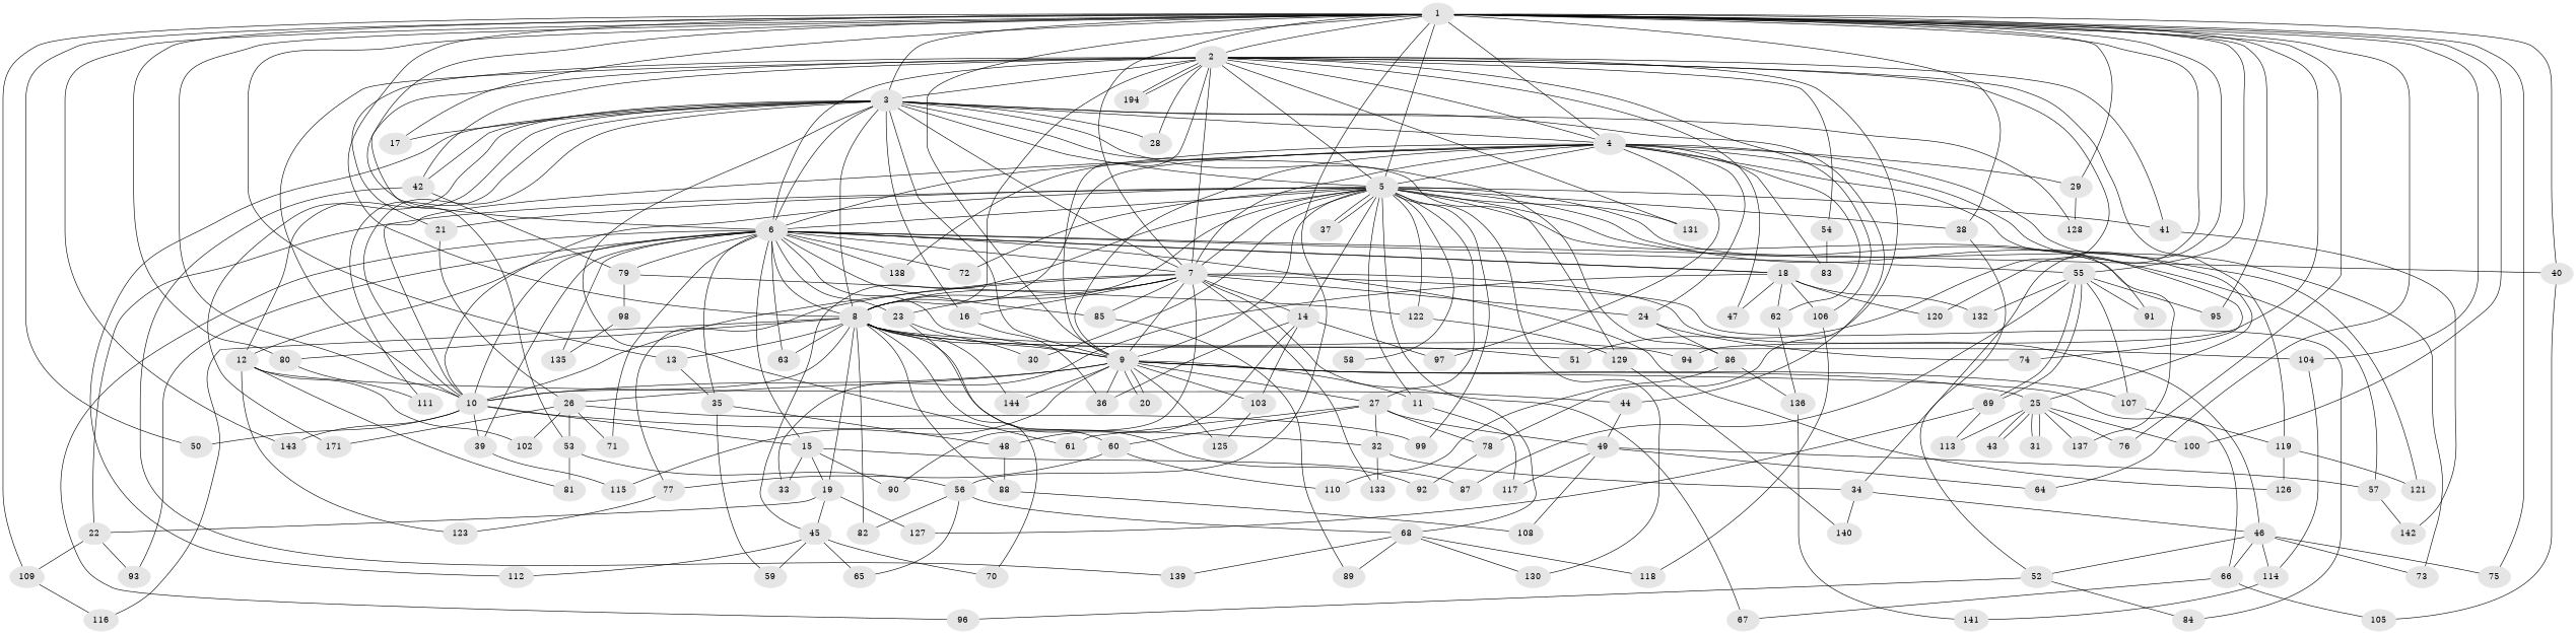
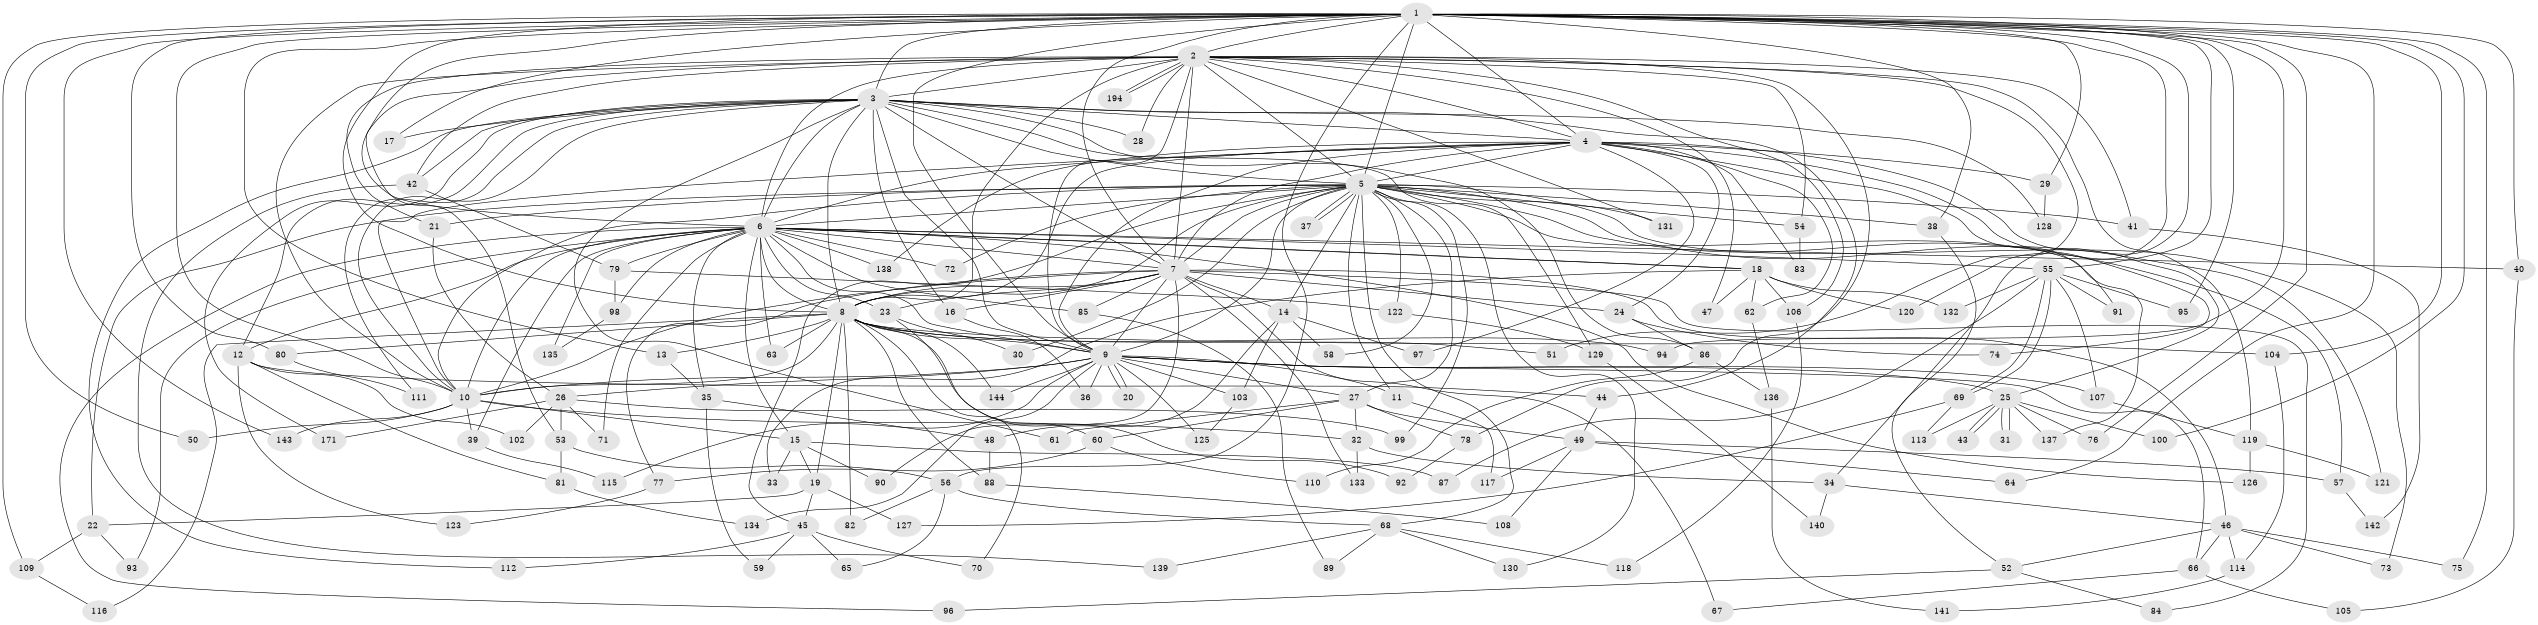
  graph {
    node [color=gray90 style=filled]
    1
    2
    3
    4
    5
    6
    7
    8
    9
    10
    13
    17
    29
    34
    38
    40
    50
    55
    56
    64
    75
    76
    80
    94
    95
    100
    104
    109
    120
    143
    21
    28
    41
    42
    47
    51
    53
    54
    78
    106
    119
    n42 [label=194]
    131
    12
    16
    44
    61
    86
    n49 [label=171]
    111
    112
    128
    129
    24
    25
    62
    74
    83
    91
    97
    138
    11
    14
    22
    27
    30
    37
    45
    57
    58
    68
    72
    73
    99
    121
    122
    130
    137
    15
    18
    23
    35
    39
    63
    71
    79
    85
    93
    96
    98
    126
    135
    46
    67
    77
    84
    90
    133
    19
    70
    82
    88
    92
    116
    144
    20
    26
    36
    66
    103
    107
    115
    125
+   134
    32
    140
    52
    105
    87
    132
    69
    65
    114
    142
    139
    81
    118
    102
    123
    49
    110
    136
    31
    43
    113
    117
    48
    60
    59
    89
    33
    127
    108
    141
    1 -- 2
    1 -- 3
    1 -- 4
    1 -- 5
    1 -- 6
    1 -- 7
    1 -- 8
    1 -- 9
    1 -- 10
    1 -- 13
    1 -- 17
    1 -- 29
    1 -- 34
    1 -- 38
    1 -- 40
    1 -- 50
    1 -- 55
    1 -- 56
    1 -- 64
    1 -- 75
    1 -- 76
    1 -- 80
    1 -- 94
    1 -- 95
    1 -- 100
    1 -- 104
    1 -- 109
    1 -- 120
    1 -- 143
    2 -- 3
    2 -- 4
    2 -- 5
    2 -- 6
    2 -- 7
    2 -- 8
    2 -- 9
    2 -- 10
    2 -- 21
    2 -- 28
    2 -- 41
    2 -- 42
    2 -- 47
    2 -- 51
    2 -- 53
    2 -- 54
    2 -- 78
    2 -- 106
    2 -- 119
    2 -- n42
    2 -- n42
    2 -- 131
    3 -- 4
    3 -- 5
    3 -- 6
    3 -- 7
    3 -- 8
    3 -- 9
    3 -- 10
    3 -- 17
    3 -- 28
    3 -- 42
    3 -- 12
    3 -- 16
    3 -- 44
    3 -- 61
    3 -- 86
    3 -- n49
    3 -- 111
    3 -- 112
    3 -- 128
    3 -- 129
    4 -- 5
    4 -- 6
    4 -- 7
    4 -- 8
    4 -- 9
    4 -- 10
    4 -- 29
    4 -- 24
    4 -- 25
    4 -- 62
    4 -- 74
    4 -- 83
    4 -- 91
    4 -- 97
    4 -- 138
    5 -- 6
    5 -- 7
    5 -- 8
    5 -- 9
    5 -- 10
    5 -- 38
    5 -- 21
    5 -- 41
+   5 -- 54
    5 -- 131
    5 -- 11
    5 -- 14
    5 -- 22
    5 -- 27
    5 -- 30
    5 -- 37
    5 -- 37
    5 -- 45
    5 -- 57
    5 -- 58
    5 -- 68
    5 -- 72
    5 -- 73
    5 -- 99
    5 -- 121
    5 -- 122
    5 -- 130
    5 -- 137
    6 -- 7
    6 -- 8
    6 -- 9
    6 -- 10
    6 -- 40
    6 -- 55
    6 -- 12
    6 -- 138
    6 -- 72
    6 -- 15
    6 -- 18
    6 -- 18
    6 -- 23
    6 -- 35
    6 -- 39
    6 -- 63
    6 -- 71
    6 -- 79
    6 -- 85
    6 -- 93
    6 -- 96
+   6 -- 98
    6 -- 126
    6 -- 135
    7 -- 8
    7 -- 9
    7 -- 10
    7 -- 16
    7 -- 24
    7 -- 14
    7 -- 23
    7 -- 85
    7 -- 46
    7 -- 67
    7 -- 77
    7 -- 84
    7 -- 90
    7 -- 133
    8 -- 9
    8 -- 10
    8 -- 13
    8 -- 80
    8 -- 94
    8 -- 104
    8 -- 51
    8 -- 63
    8 -- 19
    8 -- 70
    8 -- 82
    8 -- 88
    8 -- 92
    8 -- 116
    8 -- 144
    9 -- 10
    9 -- 25
    9 -- 11
    9 -- 27
    9 -- 144
    9 -- 20
    9 -- 20
    9 -- 26
    9 -- 36
    9 -- 66
    9 -- 103
    9 -- 107
    9 -- 115
    9 -- 125
+   9 -- 134
    10 -- 50
    10 -- 143
    10 -- 15
    10 -- 39
    10 -- 32
    13 -- 35
    29 -- 128
    34 -- 46
    34 -- 140
    38 -- 52
    40 -- 105
    55 -- 95
    55 -- 91
    55 -- 107
    55 -- 87
    55 -- 132
    55 -- 69
    55 -- 69
    56 -- 68
    56 -- 82
    56 -- 65
    80 -- 111
    104 -- 114
    109 -- 116
    21 -- 26
    41 -- 142
    42 -- 79
    42 -- 139
    53 -- 56
    53 -- 81
    54 -- 83
    78 -- 92
    106 -- 118
    119 -- 121
    119 -- 126
    12 -- 44
    12 -- 81
    12 -- 102
    12 -- 123
    16 -- 36
    44 -- 49
    86 -- 110
    86 -- 136
    129 -- 140
    24 -- 86
    24 -- 74
    25 -- 76
    25 -- 100
    25 -- 137
    25 -- 31
    25 -- 31
    25 -- 43
    25 -- 43
    25 -- 113
    62 -- 136
    11 -- 117
    14 -- 97
-   14 -- 36
+   14 -- 58
    14 -- 103
    14 -- 48
    22 -- 109
    22 -- 93
    27 -- 78
    27 -- 61
    27 -- 32
    27 -- 49
    27 -- 60
    45 -- 112
    45 -- 70
    45 -- 65
    45 -- 59
    57 -- 142
    68 -- 130
    68 -- 139
    68 -- 118
    68 -- 89
    122 -- 129
    15 -- 90
    15 -- 19
    15 -- 87
    15 -- 33
    18 -- 120
    18 -- 47
    18 -- 106
    18 -- 62
    18 -- 132
    18 -- 33
    23 -- 30
    23 -- 60
    35 -- 48
    35 -- 59
    39 -- 115
    79 -- 122
    79 -- 98
    85 -- 89
    98 -- 135
    46 -- 75
    46 -- 73
    46 -- 66
    46 -- 52
    46 -- 114
    77 -- 123
    19 -- 22
    19 -- 45
    19 -- 127
    88 -- 108
    26 -- 53
    26 -- n49
    26 -- 99
    26 -- 71
    26 -- 102
    66 -- 67
    66 -- 105
    103 -- 125
    107 -- 119
    32 -- 34
    32 -- 133
    52 -- 96
    52 -- 84
    69 -- 113
    69 -- 127
    114 -- 141
+   81 -- 134
    49 -- 64
    49 -- 57
    49 -- 117
    49 -- 108
    136 -- 141
    48 -- 88
    60 -- 77
    60 -- 110
  }
